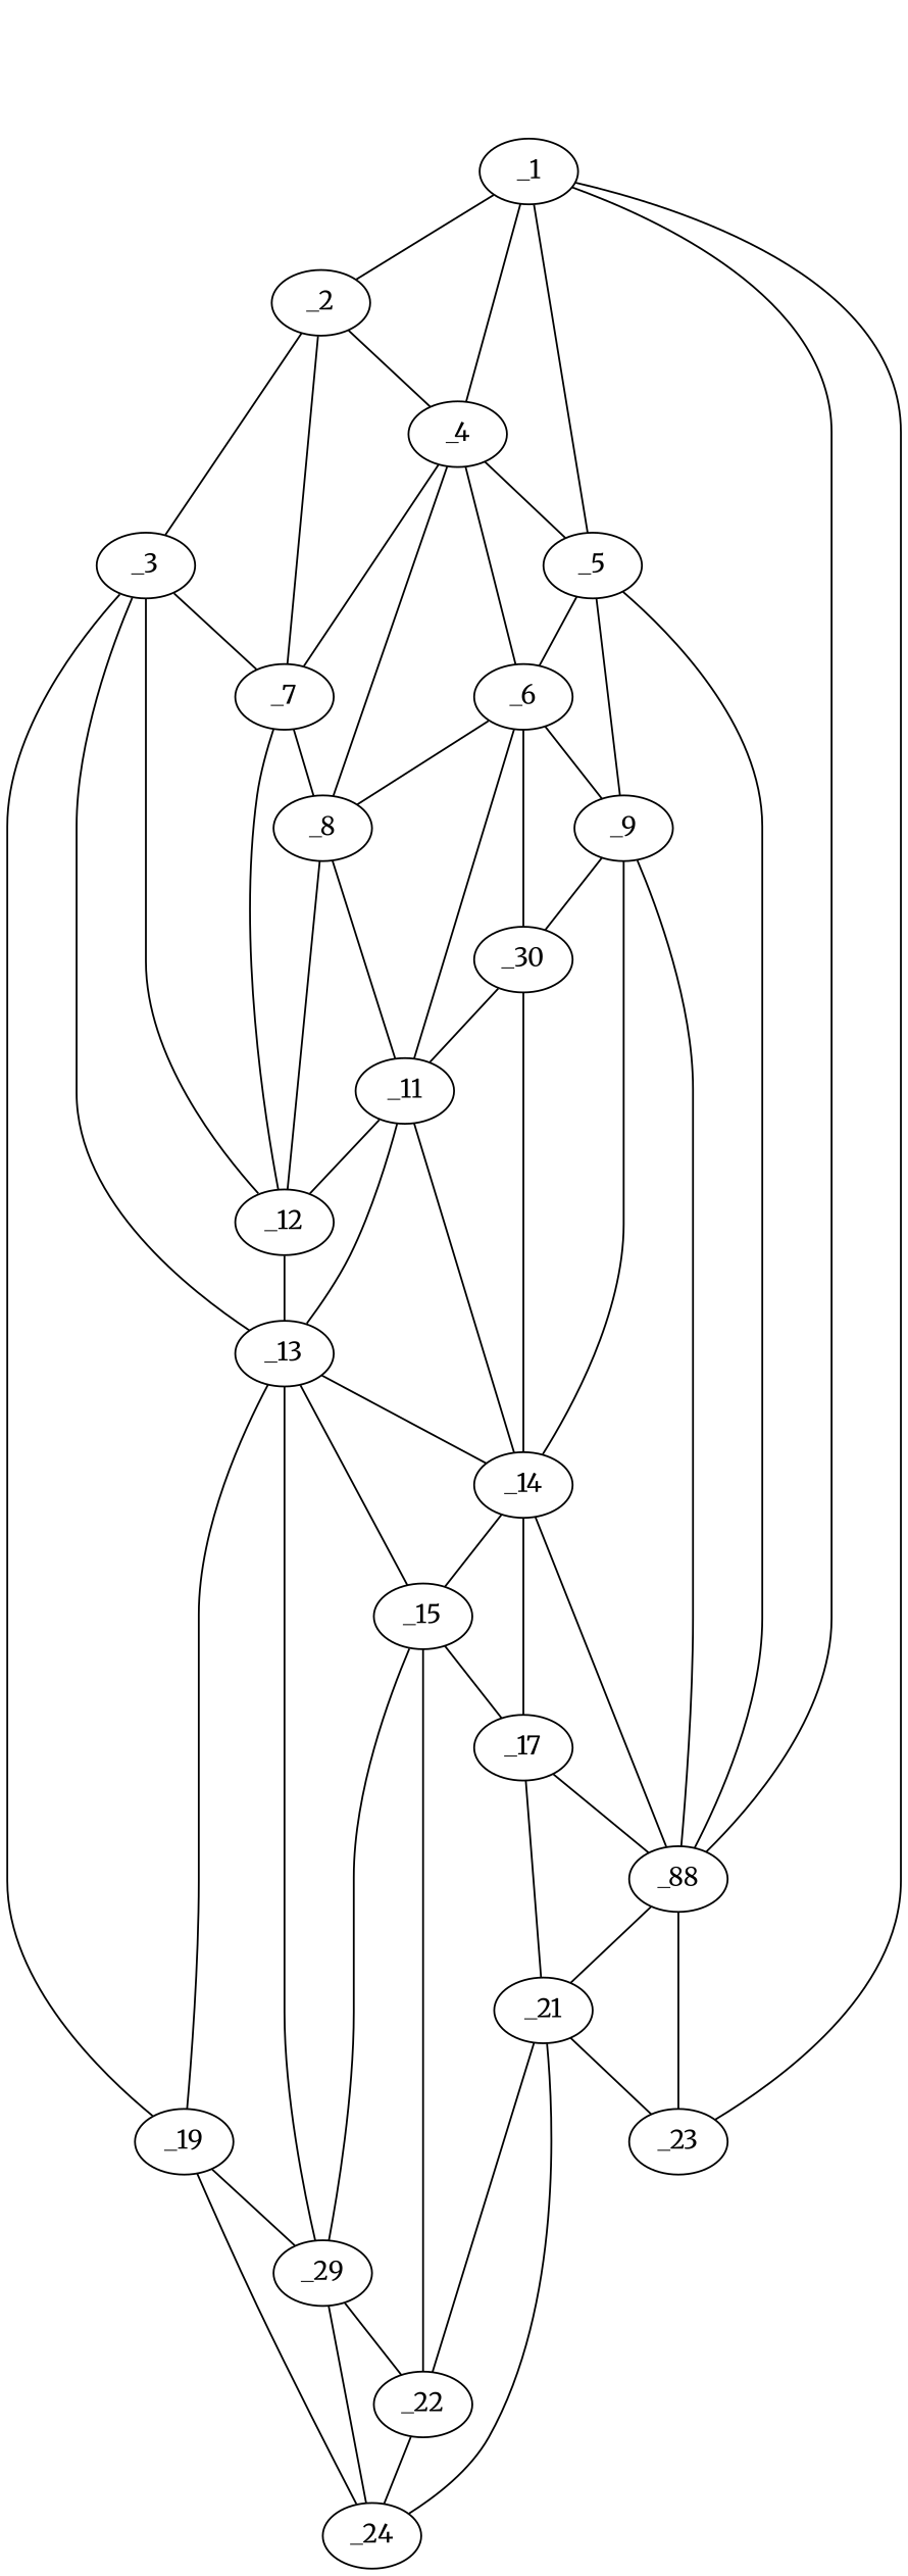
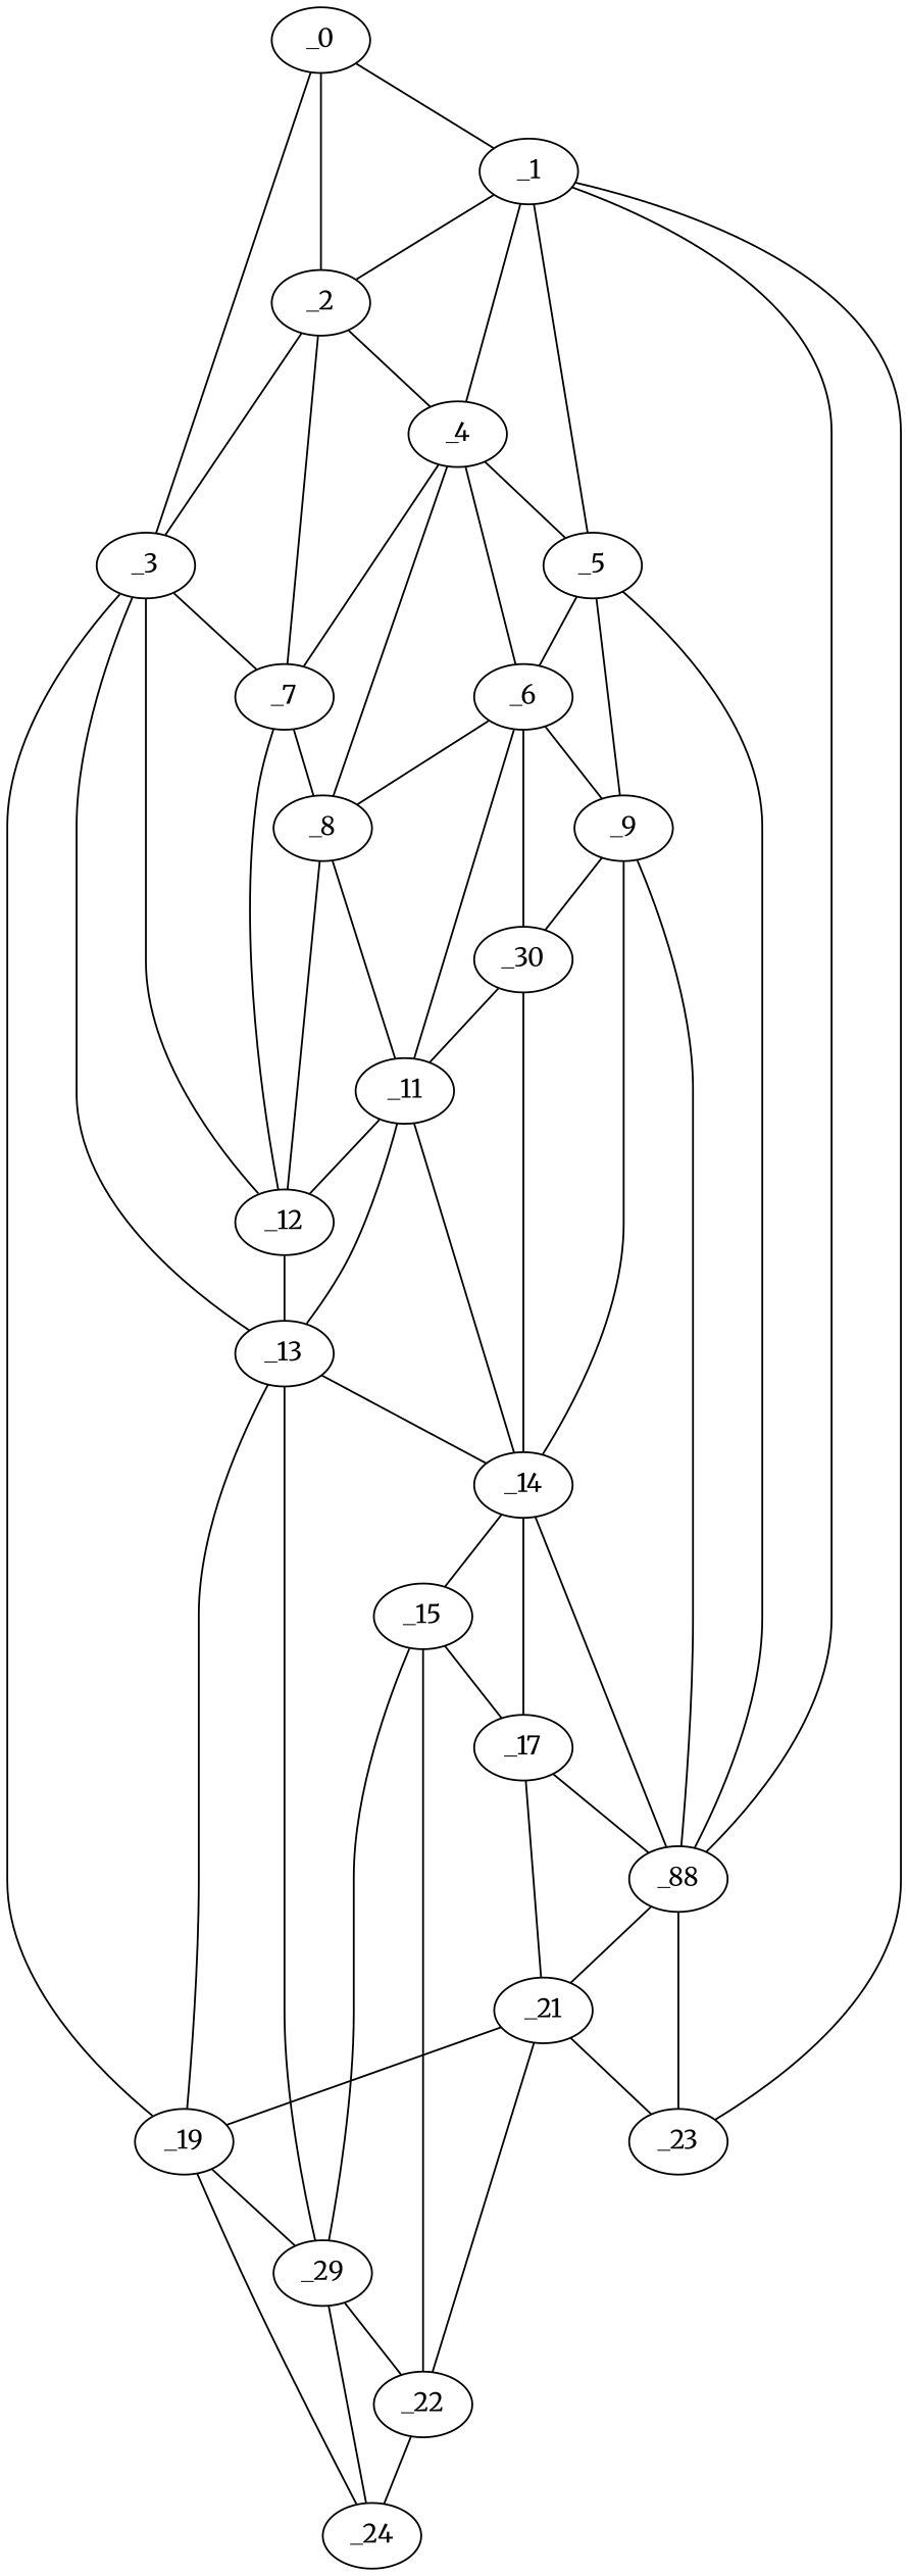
  graph {
    fontname=Merriweather
    node [fontname=Merriweather x=50 y=37]
    edge [fontname=Merriweather valence=2]
+   _0 [x=4 y=38]
    _1 [x=14 y=29]
    _2 [x=16 y=40]
    _3 [x=35 y=76]
    _4 [x=42]
    _5 [x=47 y=30]
    n7 [label=_88 x=97 y=30]
    _23 [x=115 y=30]
    _7 [y=50]
    _12 [x=59 y=50]
    _13 [x=66 y=50]
    _19 [x=107 y=94]
    _6
    _8 [x=52 y=45]
    _9 [x=56 y=31]
    _21 [x=112 y=42]
    _14 [x=70 y=33]
    _15 [x=74 y=47]
    n19 [label=_29 x=109 y=79]
    _24 [x=125 y=51]
    n21 [label=_30 x=56 y=34]
    _11 [x=57 y=44]
    _22 [x=114 y=61]
    _17 [x=84]
+   _0 -- _1 [valence=1]
+   _0 -- _2
+   _0 -- _3 [valence=1]
    _1 -- _2
    _1 -- _4 [valence=1]
    _1 -- _5 [valence=1]
    _1 -- n7
    _1 -- _23 [valence=1]
    _2 -- _3
    _2 -- _4
    _2 -- _7 [valence=1]
    _3 -- _7 [valence=1]
    _3 -- _12
    _3 -- _13
    _3 -- _19 [valence=1]
    _4 -- _5
    _4 -- _7
    _4 -- _6
    _4 -- _8 [valence=1]
    _5 -- n7
    _5 -- _6
    _5 -- _9
    n7 -- _23
    n7 -- _21 [valence=1]
    _7 -- _12
    _7 -- _8 [valence=1]
    _12 -- _13
    _13 -- _19
    _13 -- _14
-   _13 -- _15
    _13 -- n19
    _19 -- n19
    _19 -- _24 [valence=1]
    _6 -- _8
    _6 -- _9
    _6 -- n21
    _6 -- _11
    _8 -- _12 [valence=1]
    _8 -- _11
    _9 -- n7
    _9 -- _14
    _9 -- n21 [valence=1]
    _21 -- _23
-   _21 -- _24
+   _21 -- _19
    _21 -- _22
    _14 -- n7
    _14 -- _15
    _14 -- _17
    _15 -- n19 [valence=1]
    _15 -- _22
    _15 -- _17
    n19 -- _24
    n19 -- _22
    n21 -- _14
    n21 -- _11 [valence=1]
    _11 -- _12
    _11 -- _13 [valence=1]
    _11 -- _14
    _22 -- _24 [valence=1]
    _17 -- n7
    _17 -- _21
  }
